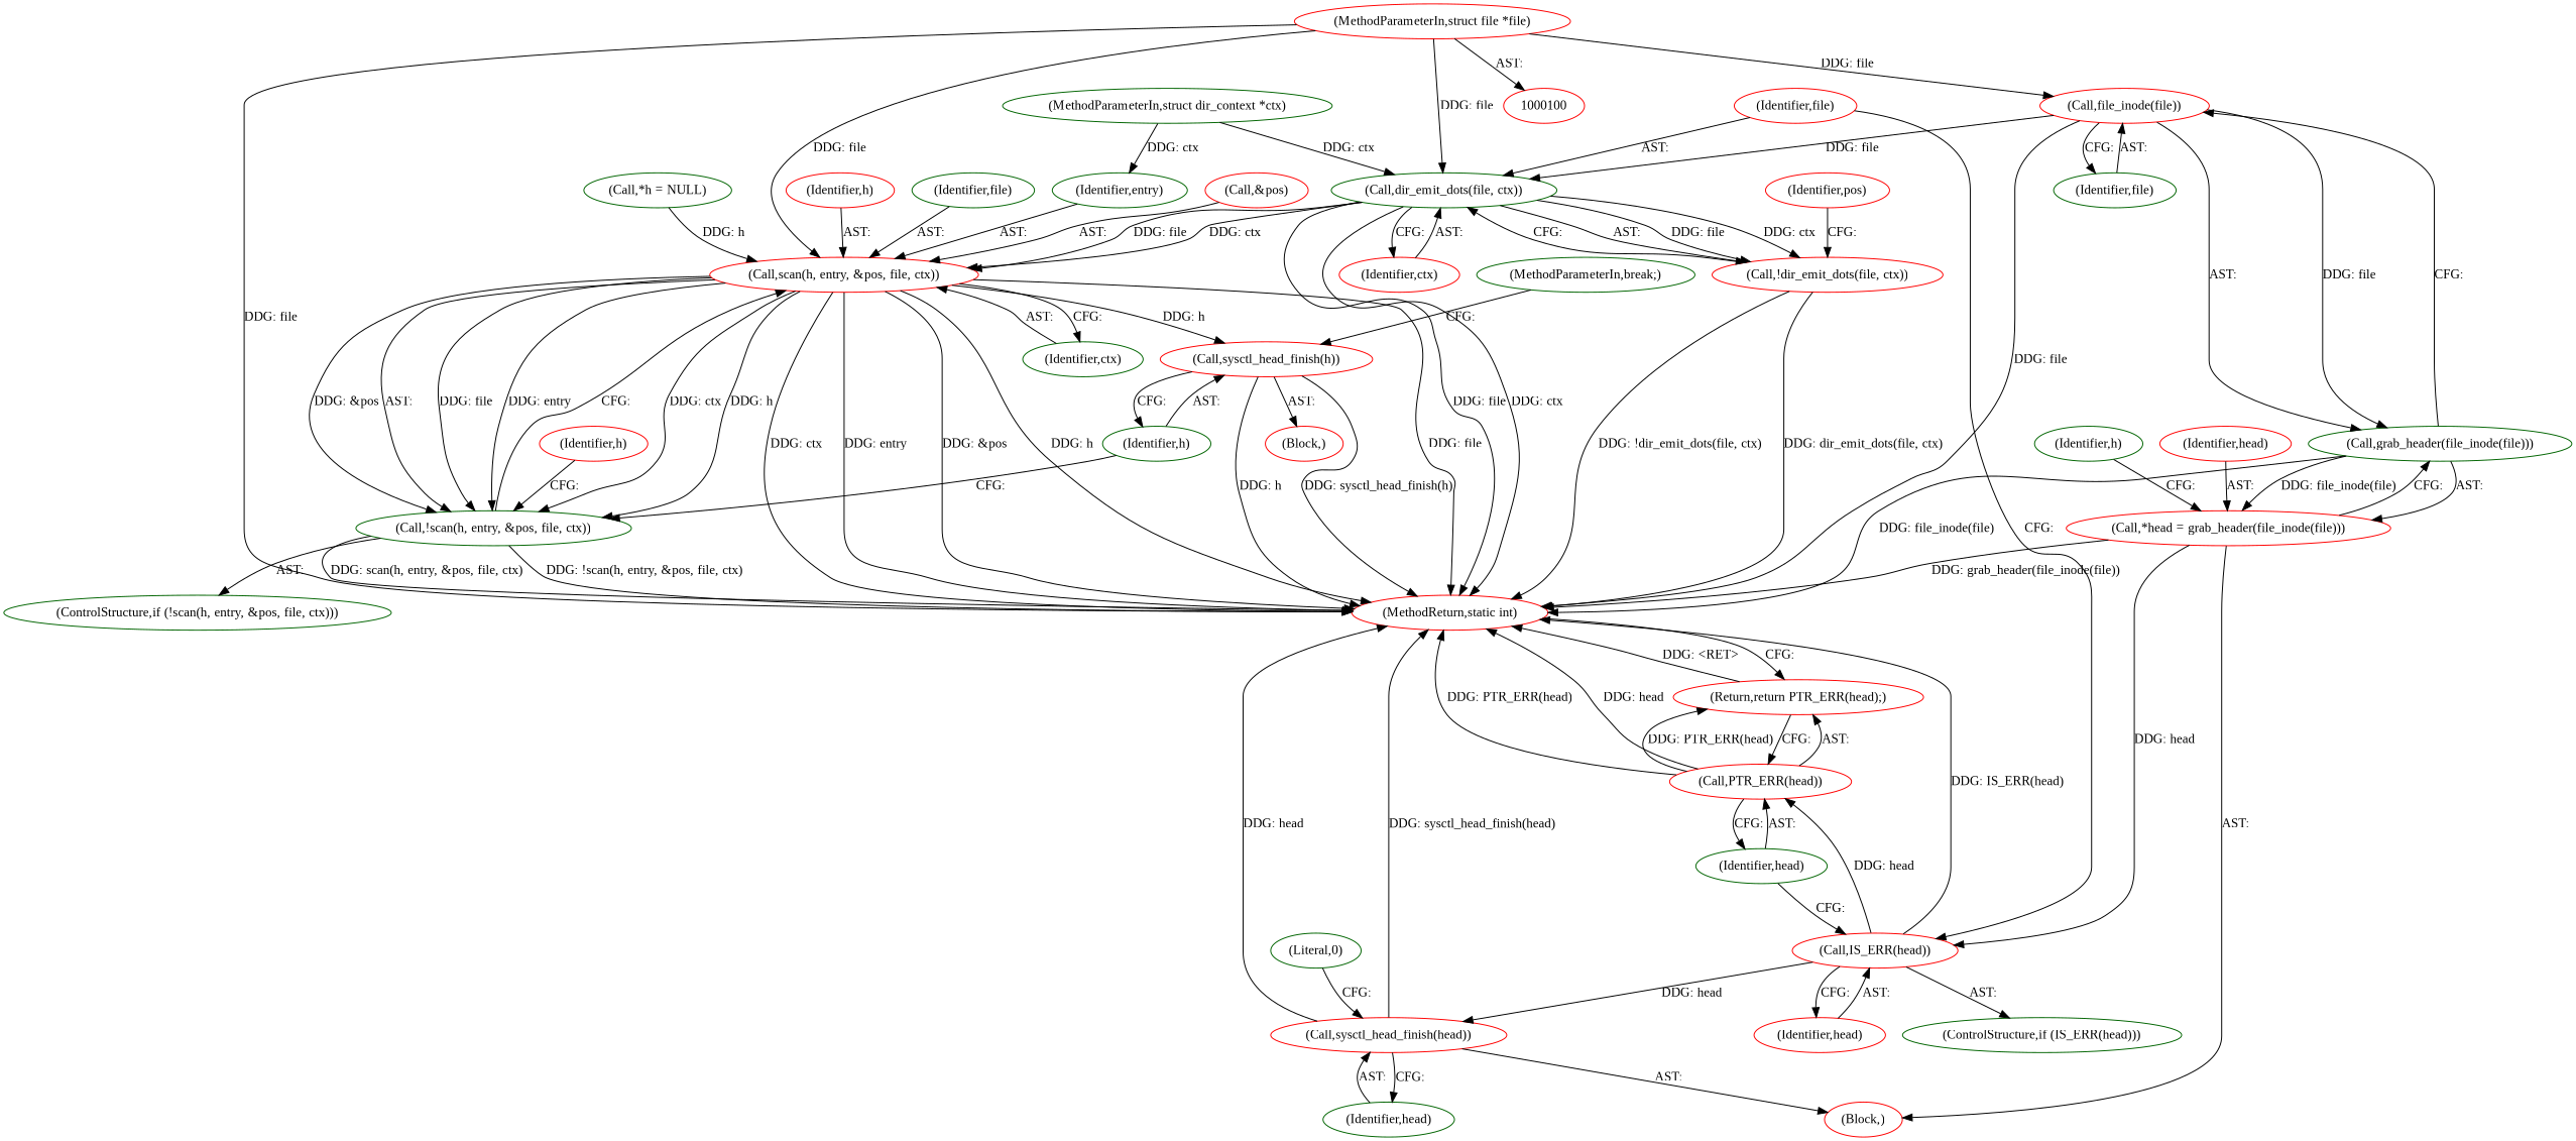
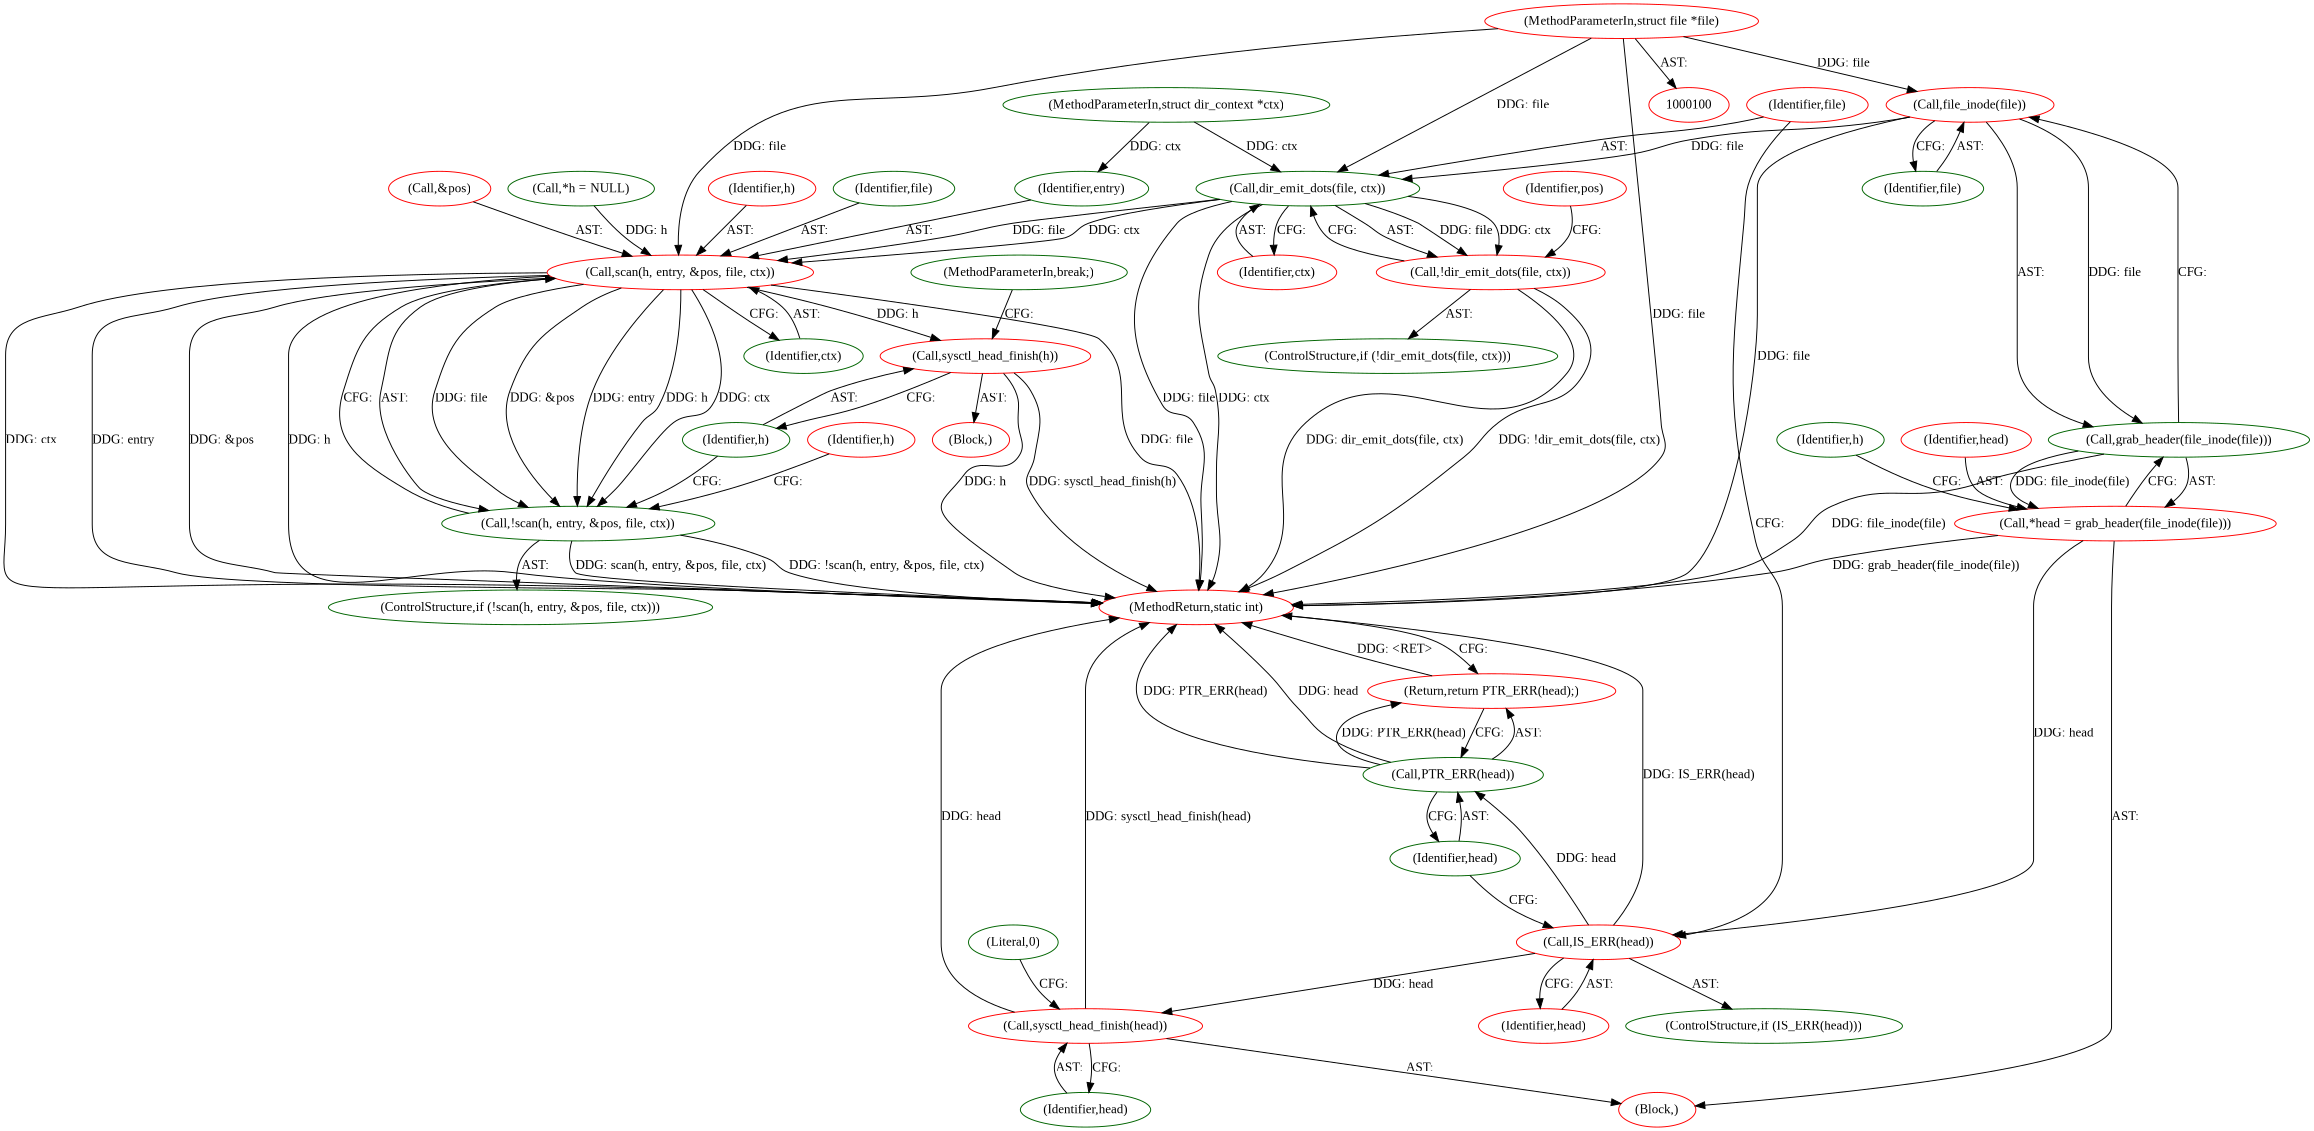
  digraph {
    fontname="Liberation Serif"
    node [color=red fontname="Liberation Serif"]
    edge [fontname="Liberation Serif"]
    n1 [label="(MethodParameterIn,struct file *file)"]
    n2 [label="(Call,file_inode(file))"]
    n3 [color=darkgreen label="(Call,dir_emit_dots(file, ctx))"]
    n4 [label="(Call,scan(h, entry, &pos, file, ctx))"]
    n5 [label="(MethodReturn,static int)"]
    1000100
    n7 [color=darkgreen label="(Call,grab_header(file_inode(file)))"]
    n8 [color=darkgreen label="(Identifier,file)"]
    n9 [label="(Call,!dir_emit_dots(file, ctx))"]
    n10 [label="(Identifier,ctx)"]
    n11 [color=darkgreen label="(Call,!scan(h, entry, &pos, file, ctx))"]
    n12 [label="(Call,sysctl_head_finish(h))"]
    n13 [color=darkgreen label="(Identifier,ctx)"]
    n14 [label="(Return,return PTR_ERR(head);)"]
    n15 [label="(Call,*head = grab_header(file_inode(file)))"]
    n16 [label="(Call,IS_ERR(head))"]
    n17 [label="(Block,)"]
-   n18 [label="(Call,PTR_ERR(head))"]
+   n18 [color=darkgreen label="(Call,PTR_ERR(head))"]
    n19 [label="(Call,sysctl_head_finish(head))"]
    n20 [label="(Identifier,head)"]
    n21 [color=darkgreen label="(ControlStructure,if (IS_ERR(head)))"]
    n22 [color=darkgreen label="(Identifier,head)"]
    n23 [color=darkgreen label="(Identifier,head)"]
+   n24 [color=darkgreen label="(ControlStructure,if (!dir_emit_dots(file, ctx)))"]
    n25 [color=darkgreen label="(ControlStructure,if (!scan(h, entry, &pos, file, ctx)))"]
    n26 [label="(Block,)"]
    n27 [color=darkgreen label="(Identifier,h)"]
    n28 [label="(Identifier,h)"]
    n29 [color=darkgreen label="(Identifier,file)"]
    n30 [color=darkgreen label="(Literal,0)"]
    n31 [color=darkgreen label="(Identifier,entry)"]
    n32 [color=darkgreen label="(Identifier,h)"]
    n33 [color=darkgreen label="(MethodParameterIn,break;)"]
    n34 [label="(Identifier,head)"]
    n35 [label="(Call,&pos)"]
    n36 [label="(Identifier,file)"]
    n37 [label="(Identifier,h)"]
    n38 [label="(Identifier,pos)"]
    n39 [color=darkgreen label="(MethodParameterIn,struct dir_context *ctx)"]
    n40 [color=darkgreen label="(Call,*h = NULL)"]
    n1 -> n2 [label="DDG: file"]
    n1 -> n3 [label="DDG: file"]
    n1 -> n4 [label="DDG: file"]
    n1 -> n5 [label="DDG: file"]
    n1 -> 1000100 [label="AST: "]
    n2 -> n3 [label="DDG: file"]
    n2 -> n5 [label="DDG: file"]
    n2 -> n7 [label="AST: "]
    n2 -> n7 [label="DDG: file"]
    n2 -> n8 [label="CFG: "]
    n3 -> n4 [label="DDG: file"]
    n3 -> n4 [label="DDG: ctx"]
    n3 -> n5 [label="DDG: file"]
    n3 -> n5 [label="DDG: ctx"]
    n3 -> n9 [label="AST: "]
    n3 -> n9 [label="DDG: file"]
    n3 -> n9 [label="DDG: ctx"]
    n3 -> n10 [label="CFG: "]
    n4 -> n5 [label="DDG: ctx"]
    n4 -> n5 [label="DDG: entry"]
    n4 -> n5 [label="DDG: &pos"]
    n4 -> n5 [label="DDG: h"]
    n4 -> n5 [label="DDG: file"]
    n4 -> n11 [label="AST: "]
    n4 -> n11 [label="DDG: file"]
    n4 -> n11 [label="DDG: h"]
    n4 -> n11 [label="DDG: &pos"]
    n4 -> n11 [label="DDG: entry"]
    n4 -> n11 [label="DDG: ctx"]
    n4 -> n12 [label="DDG: h"]
    n4 -> n13 [label="CFG: "]
    n5 -> n14 [label="CFG: "]
    n7 -> n2 [label="CFG: "]
    n7 -> n5 [label="DDG: file_inode(file)"]
    n7 -> n15 [label="AST: "]
    n7 -> n15 [label="DDG: file_inode(file)"]
    n8 -> n2 [label="AST: "]
    n9 -> n3 [label="CFG: "]
    n9 -> n5 [label="DDG: dir_emit_dots(file, ctx)"]
    n9 -> n5 [label="DDG: !dir_emit_dots(file, ctx)"]
+   n9 -> n24 [label="AST: "]
    n10 -> n3 [label="AST: "]
    n11 -> n4 [label="CFG: "]
    n11 -> n5 [label="DDG: scan(h, entry, &pos, file, ctx)"]
    n11 -> n5 [label="DDG: !scan(h, entry, &pos, file, ctx)"]
    n11 -> n25 [label="AST: "]
    n12 -> n5 [label="DDG: h"]
    n12 -> n5 [label="DDG: sysctl_head_finish(h)"]
    n12 -> n26 [label="AST: "]
    n12 -> n27 [label="CFG: "]
    n13 -> n4 [label="AST: "]
    n14 -> n5 [label="DDG: <RET>"]
    n14 -> n18 [label="CFG: "]
    n15 -> n5 [label="DDG: grab_header(file_inode(file))"]
    n15 -> n7 [label="CFG: "]
    n15 -> n16 [label="DDG: head"]
    n15 -> n17 [label="AST: "]
    n16 -> n5 [label="DDG: IS_ERR(head)"]
    n16 -> n18 [label="DDG: head"]
    n16 -> n19 [label="DDG: head"]
    n16 -> n20 [label="CFG: "]
    n16 -> n21 [label="AST: "]
    n18 -> n5 [label="DDG: PTR_ERR(head)"]
    n18 -> n5 [label="DDG: head"]
    n18 -> n14 [label="AST: "]
    n18 -> n14 [label="DDG: PTR_ERR(head)"]
    n18 -> n22 [label="CFG: "]
    n19 -> n5 [label="DDG: sysctl_head_finish(head)"]
    n19 -> n5 [label="DDG: head"]
    n19 -> n17 [label="AST: "]
    n19 -> n23 [label="CFG: "]
    n20 -> n16 [label="AST: "]
    n22 -> n16 [label="CFG: "]
    n22 -> n18 [label="AST: "]
    n23 -> n19 [label="AST: "]
    n27 -> n11 [label="CFG: "]
    n27 -> n12 [label="AST: "]
    n28 -> n4 [label="AST: "]
    n29 -> n4 [label="AST: "]
    n30 -> n19 [label="CFG: "]
    n31 -> n4 [label="AST: "]
    n32 -> n15 [label="CFG: "]
    n33 -> n12 [label="CFG: "]
    n34 -> n15 [label="AST: "]
    n35 -> n4 [label="AST: "]
    n36 -> n3 [label="AST: "]
    n36 -> n16 [label="CFG: "]
    n37 -> n11 [label="CFG: "]
    n38 -> n9 [label="CFG: "]
    n39 -> n3 [label="DDG: ctx"]
    n39 -> n31 [label="DDG: ctx"]
    n40 -> n4 [label="DDG: h"]
  }
